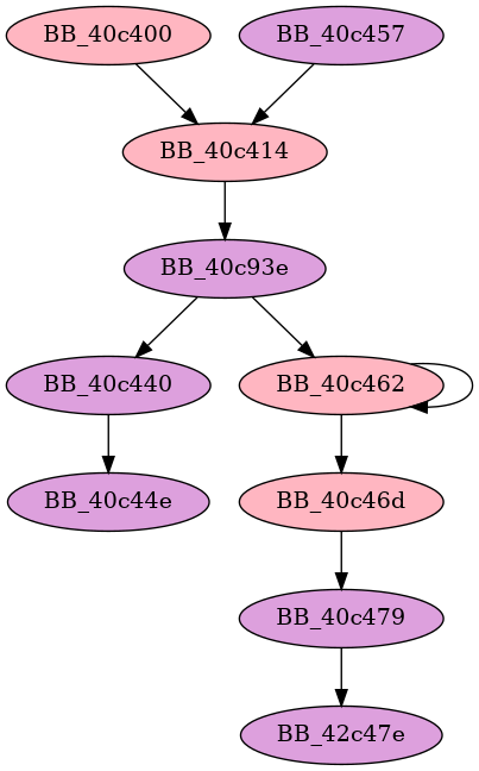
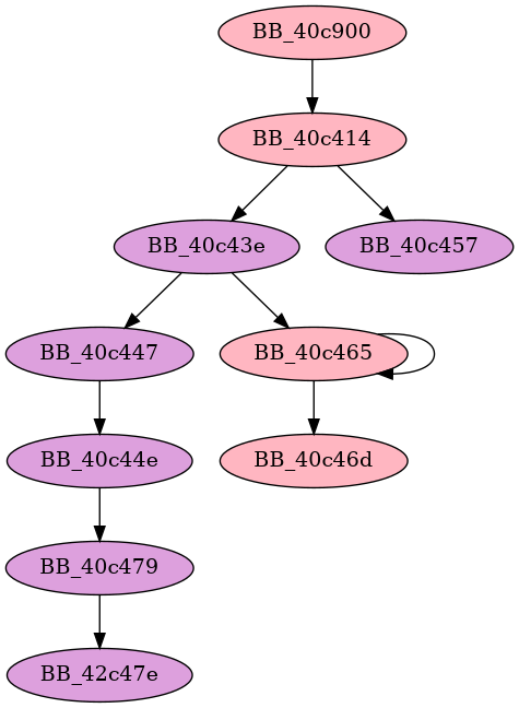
  digraph {
    node [fillcolor=plum style=filled]
-   BB_40c400 [fillcolor=lightpink]
+   BB_40c400 [fillcolor=lightpink label=BB_40c900]
    BB_40c414 [fillcolor=lightpink]
-   BB_40c43e [label=BB_40c93e]
+   BB_40c43e
    BB_40c457
-   BB_40c447 [label=BB_40c440]
-   BB_40c462 [fillcolor=lightpink]
+   BB_40c447
+   BB_40c462 [fillcolor=lightpink label=BB_40c465]
    BB_40c44e
    BB_40c46d [fillcolor=lightpink]
    BB_40c479
    n10 [label=BB_42c47e]
    BB_40c400 -> BB_40c414
    BB_40c414 -> BB_40c43e
-   BB_40c457 -> BB_40c414
+   BB_40c414 -> BB_40c457
    BB_40c43e -> BB_40c447
    BB_40c43e -> BB_40c462
    BB_40c447 -> BB_40c44e
    BB_40c462 -> BB_40c462
    BB_40c462 -> BB_40c46d
-   BB_40c46d -> BB_40c479
+   BB_40c44e -> BB_40c479
    BB_40c479 -> n10
  }
